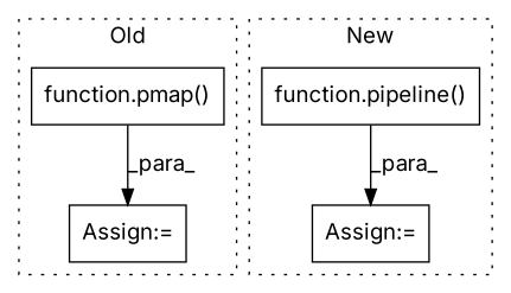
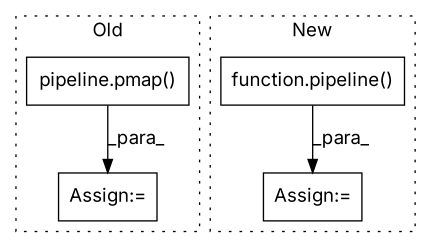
  digraph {
    fontname=Inter
    node [a=75 l=3 shape=box fontname=Inter]
    edge [fontname=Inter]
-   n1 [l="5,34" label="function.pmap()" s="2605,2627"]
+   n1 [l="5,34" label="pipeline.pmap()" s="2605,2627"]
    n2 [a=68 label="Assign:=" s=2602]
    n3 [l="9,11" label="function.pipeline()" s="2745,2804"]
    n4 [a=68 label="Assign:=" s=2742]
    subgraph cluster_1 {
      label=Old
      style=dotted
      n1
      n2
    }
    subgraph cluster_2 {
      label=New
      style=dotted
      n3
      n4
    }
    n1 -> n2 [label=_para_]
    n3 -> n4 [label=_para_]
  }
